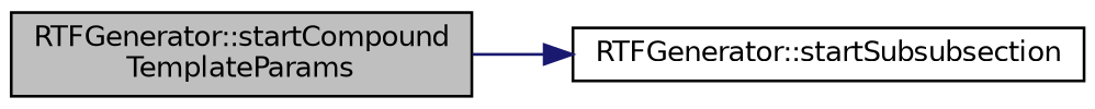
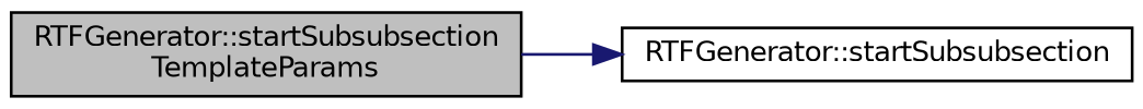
  digraph {
    rankdir=LR
    node [color=black fontname=Helvetica fontsize=10 shape=record style=filled]
-   n1 [fillcolor=grey75 fontcolor=black height=0.2 label="RTFGenerator::startCompound\lTemplateParams" width=0.4]
+   n1 [fillcolor=grey75 fontcolor=black height=0.2 label="RTFGenerator::startSubsubsection\lTemplateParams" width=0.4]
    n2 [fillcolor=white height=0.2 label="RTFGenerator::startSubsubsection" width=0.4]
    n1 -> n2 [color=midnightblue fontname=Helvetica fontsize=10 labelfontname=Helvetica labelfontsize=10 style=solid]
  }
